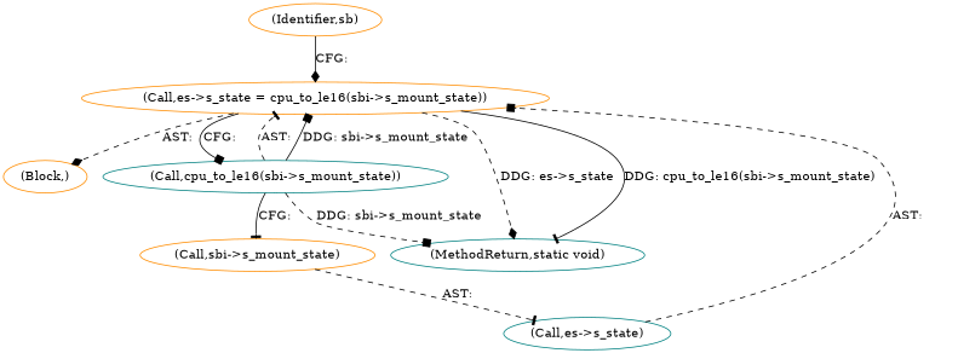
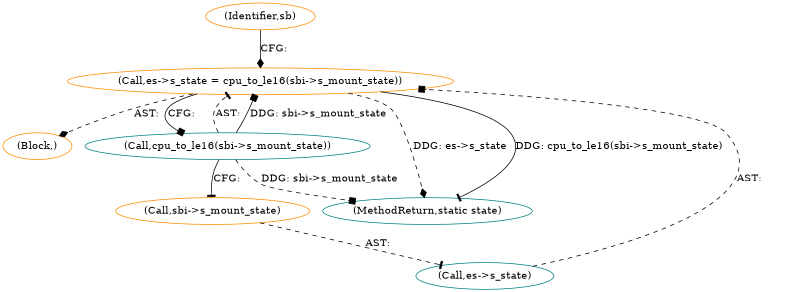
  digraph {
    node [color=darkorange]
    edge [arrowhead=box style=dashed]
    n1 [label="(Call,es->s_state = cpu_to_le16(sbi->s_mount_state))"]
    n2 [color=teal label="(Call,cpu_to_le16(sbi->s_mount_state))"]
    n3 [label="(Block,)"]
-   n4 [color=teal label="(MethodReturn,static void)"]
+   n4 [color=teal label="(MethodReturn,static state)"]
    n5 [label="(Call,sbi->s_mount_state)"]
    n6 [color=teal label="(Call,es->s_state)"]
    n7 [label="(Identifier,sb)"]
    n1 -> n2 [label="CFG: " style=solid]
    n1 -> n3 [arrowhead=diamond label="AST: "]
    n1 -> n4 [arrowhead=diamond label="DDG: es->s_state"]
    n1 -> n4 [arrowhead=tee label="DDG: cpu_to_le16(sbi->s_mount_state)" style=solid]
    n2 -> n1 [arrowhead=tee label="AST: "]
    n2 -> n1 [label="DDG: sbi->s_mount_state" style=solid]
    n2 -> n4 [label="DDG: sbi->s_mount_state"]
    n2 -> n5 [arrowhead=tee label="CFG: " style=solid]
    n5 -> n6 [arrowhead=tee label="AST: "]
    n6 -> n1 [label="AST: "]
    n7 -> n1 [arrowhead=diamond label="CFG: " style=solid]
  }
